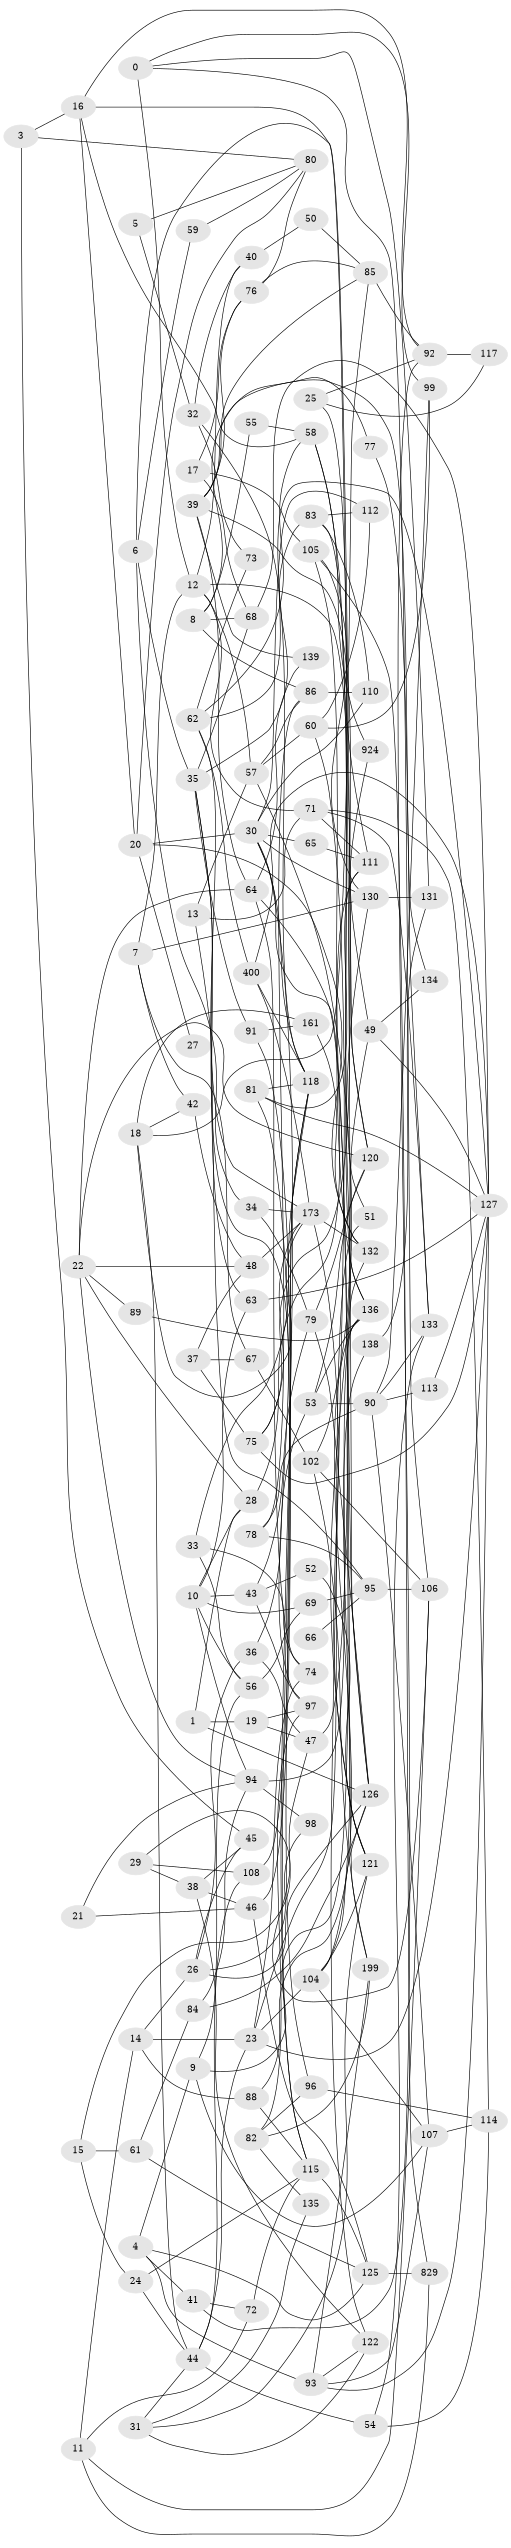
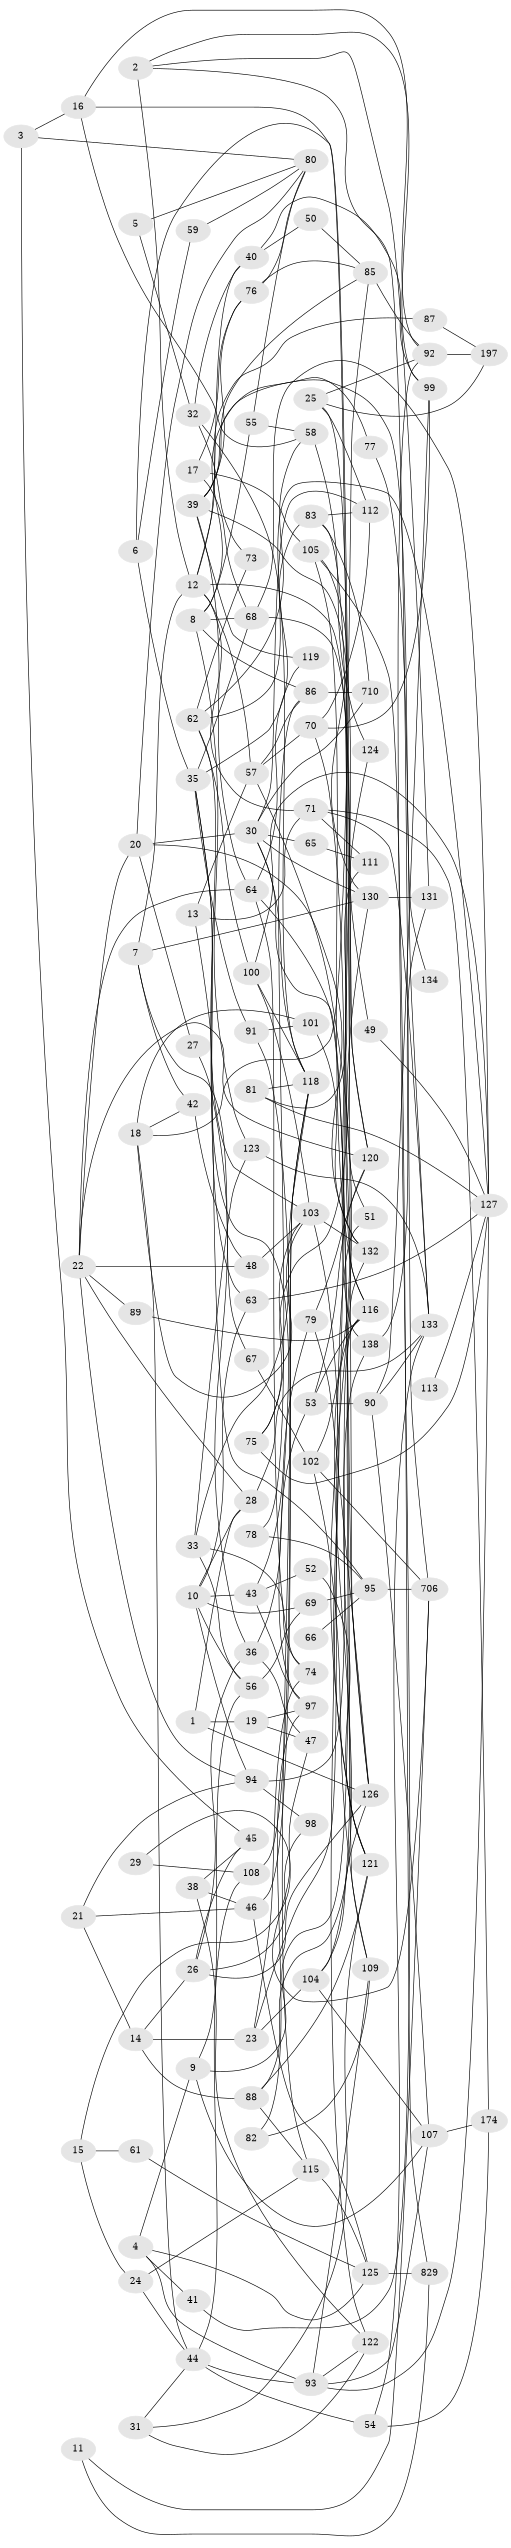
  graph {
    rankdir=LR
    node [color=gray90 style=filled]
    1
    19
    28
    126
    47
    97
    133
-   2 [label=0]
+   2
    12
    99
-   106
+   106 [label=706]
    131
    120
    40
    57
    71
+   87
    3
    16
    45
    80
    20
    58
    92
    4
    9
    41
    93
    125
    56
    107
    132
-   72
    127
-   109 [label=199]
+   109
    122
    n37 [label=829]
    5
    32
    118
    73
    6
-   34
    35
    59
-   103 [label=173]
+   103
    79
    68
    63
    83
    91
    7
    42
    67
    130
    48
    102
    8
    55
    86
+   123
    134
    n63 [label=138]
-   110
+   110 [label=710]
    69
-   114
+   114 [label=174]
    10
    43
    94
    52
    95
    98
-   116 [label=136]
+   116
    11
    14
    23
    26
    88
    115
    50
    121
-   60
+   60 [label=70]
    111
-   117
+   117 [label=197]
    13
    51
    74
    104
    36
    15
    24
    61
    44
    49
-   84
    27
    30
-   124 [label=924]
+   124
    17
    76
    105
    85
    18
-   101 [label=161]
+   101
    108
    54
    112
    65
    21
    46
    22
    64
    89
-   119 [label=139]
+   119
    25
    53
    29
    38
    31
-   135
    33
    90
-   37
    75
    39
    77
    113
    62
-   100 [label=400]
+   100
    66
    78
    81
-   96
    82
    1 -- 19
    1 -- 28
    1 -- 126
    19 -- 47
    19 -- 97
-   28 -- 111
-   47 -- 49
+   28 -- 133
    2 -- 12
    2 -- 99
    2 -- 106
    2 -- 131
    12 -- 120
    12 -- 40
    12 -- 57
    12 -- 71
+   12 -- 87
+   40 -- 99
    40 -- 50
    57 -- 86
    57 -- 121
    57 -- 60
    71 -- 133
    71 -- 114
    71 -- 111
+   87 -- 117
    3 -- 16
    3 -- 45
    3 -- 80
    16 -- 126
-   16 -- 20
+   22 -- 20
    16 -- 58
    16 -- 92
    20 -- 80
    20 -- 132
    20 -- 27
    20 -- 30
-   58 -- 111
    58 -- 124
    92 -- 117
    4 -- 9
    4 -- 41
    4 -- 93
    4 -- 125
    9 -- 56
    9 -- 107
    9 -- 132
    41 -- 92
-   41 -- 72
    93 -- 107
    93 -- 127
    93 -- 109
    93 -- 122
    125 -- n37
    56 -- 69
    107 -- 114
-   72 -- 115
    5 -- 80
    5 -- 32
    32 -- 40
    32 -- 118
    32 -- 73
    6 -- 120
-   6 -- 34
    6 -- 35
    6 -- 59
-   34 -- 103
-   34 -- 79
    35 -- 97
    35 -- 68
    35 -- 63
    35 -- 83
    35 -- 91
    59 -- 80
    103 -- 132
    103 -- 121
    79 -- 126
    79 -- 120
    68 -- 127
+   68 -- n63
    63 -- 127
    83 -- 110
    83 -- 116
    83 -- 112
    91 -- 115
    91 -- 101
    7 -- 12
    7 -- 42
    7 -- 67
    7 -- 130
    42 -- 48
    67 -- 102
    130 -- 131
    48 -- 103
    102 -- 106
    102 -- 109
    102 -- 130
    8 -- 68
    8 -- 55
    8 -- 86
+   8 -- 123
    8 -- 134
+   55 -- 80
    55 -- 58
    86 -- 110
+   123 -- 133
    n63 -- 131
    69 -- 95
    10 -- 28
    10 -- 56
    10 -- 63
    10 -- 69
    10 -- 43
    10 -- 94
    43 -- 97
    43 -- 79
    43 -- 52
    94 -- 98
    94 -- 116
    52 -- 121
    95 -- 106
    11 -- 106
-   11 -- 72
    11 -- n37
-   11 -- 14
+   21 -- 14
    14 -- 23
    14 -- 26
    14 -- 88
-   23 -- 127
    23 -- 51
    23 -- 74
    23 -- 104
    26 -- 126
    26 -- 45
    26 -- 98
    26 -- 36
    88 -- 116
    88 -- 115
    115 -- 125
    50 -- 85
    60 -- 99
    60 -- 122
    60 -- 112
    13 -- 57
    13 -- 71
    13 -- 95
    104 -- 126
    104 -- 107
    104 -- n63
-   104 -- 121
+   88 -- 121
    36 -- 47
    36 -- 53
    15 -- 47
    15 -- 24
    15 -- 61
    24 -- 115
    24 -- 44
    61 -- 125
-   61 -- 84
-   44 -- 23
+   44 -- 93
    44 -- 108
    44 -- 54
    49 -- 127
-   49 -- 134
-   84 -- 126
-   84 -- 94
+   27 -- 36
    30 -- 109
    30 -- 118
    30 -- 130
    30 -- 110
-   30 -- 115
    30 -- 112
    30 -- 65
    17 -- 68
    17 -- 76
    17 -- 105
    76 -- 80
    76 -- 85
    105 -- n37
    105 -- 130
    105 -- 116
    85 -- 92
    18 -- 103
    18 -- 42
    18 -- 44
    18 -- 85
    18 -- 101
    101 -- 132
    108 -- 118
    54 -- 133
    54 -- 114
    65 -- 111
    21 -- 94
    21 -- 46
    46 -- 125
    46 -- 118
    22 -- 28
    22 -- 120
    22 -- 48
    22 -- 94
    22 -- 64
    22 -- 89
    64 -- 126
    64 -- 74
    64 -- 119
    89 -- 116
    25 -- 92
    25 -- 117
    25 -- 51
+   25 -- 112
    53 -- 120
    53 -- 116
    53 -- 90
    29 -- 106
    29 -- 108
-   29 -- 38
    38 -- 45
    38 -- 122
    38 -- 46
    31 -- 122
    31 -- 121
    31 -- 44
-   31 -- 135
    33 -- 56
    33 -- 118
+   33 -- 123
    33 -- 74
    90 -- 133
    90 -- 99
    90 -- 107
-   90 -- 113
-   37 -- 67
-   37 -- 48
-   37 -- 75
    75 -- 127
    75 -- 103
    75 -- 124
    39 -- 49
    39 -- 76
    39 -- 85
    39 -- 64
    39 -- 119
    39 -- 77
    77 -- 133
    113 -- 127
    62 -- 58
    62 -- 127
    62 -- 73
    62 -- 103
    62 -- 100
    100 -- 127
    100 -- 118
    100 -- 103
    66 -- 95
    78 -- 86
    78 -- 95
-   78 -- 90
    81 -- 127
    81 -- 118
    81 -- 111
-   81 -- 96
-   96 -- 114
    82 -- 97
    82 -- 109
-   82 -- 135
-   82 -- 96
  }
